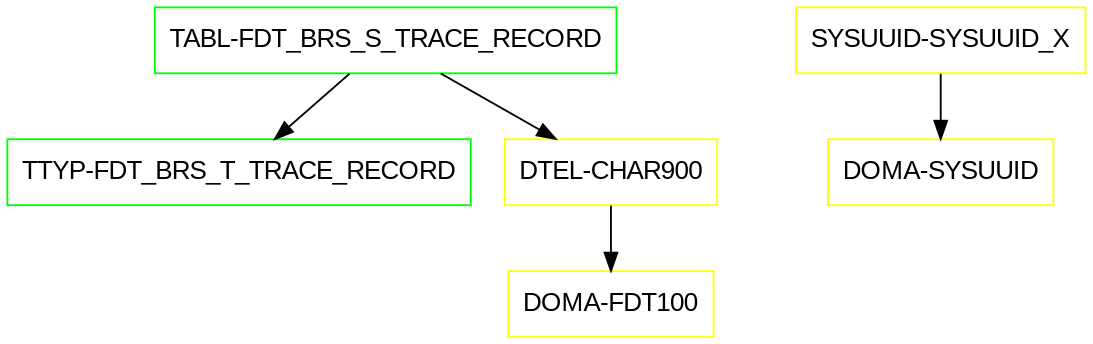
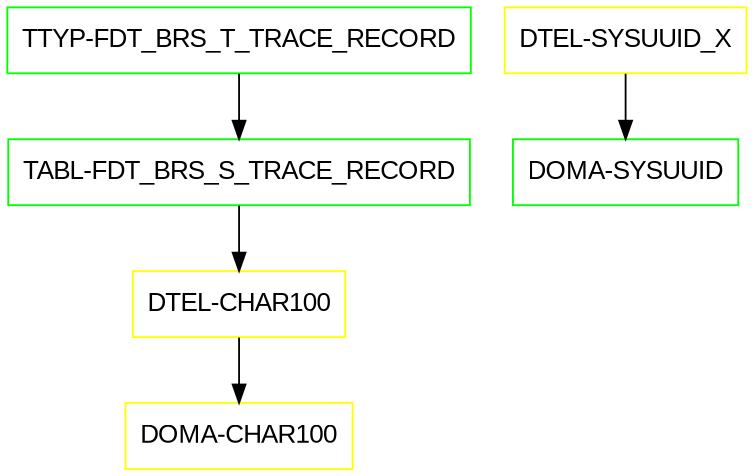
  digraph {
    fontname="Liberation Sans"
    node [color=yellow fontname="Liberation Sans" shape=box]
    edge [fontname="Liberation Sans"]
    "TTYP-FDT_BRS_T_TRACE_RECORD" [color=green]
    "TABL-FDT_BRS_S_TRACE_RECORD" [color=green]
-   "DTEL-CHAR100" [label="DTEL-CHAR900"]
-   "DOMA-CHAR100" [label="DOMA-FDT100"]
-   "DTEL-SYSUUID_X" [label="SYSUUID-SYSUUID_X"]
-   "DOMA-SYSUUID"
-   "TABL-FDT_BRS_S_TRACE_RECORD" -> "TTYP-FDT_BRS_T_TRACE_RECORD"
+   "DTEL-CHAR100"
+   "DOMA-CHAR100"
+   "DTEL-SYSUUID_X"
+   "DOMA-SYSUUID" [color=green]
+   "TTYP-FDT_BRS_T_TRACE_RECORD" -> "TABL-FDT_BRS_S_TRACE_RECORD"
    "TABL-FDT_BRS_S_TRACE_RECORD" -> "DTEL-CHAR100"
    "DTEL-CHAR100" -> "DOMA-CHAR100"
    "DTEL-SYSUUID_X" -> "DOMA-SYSUUID"
  }
